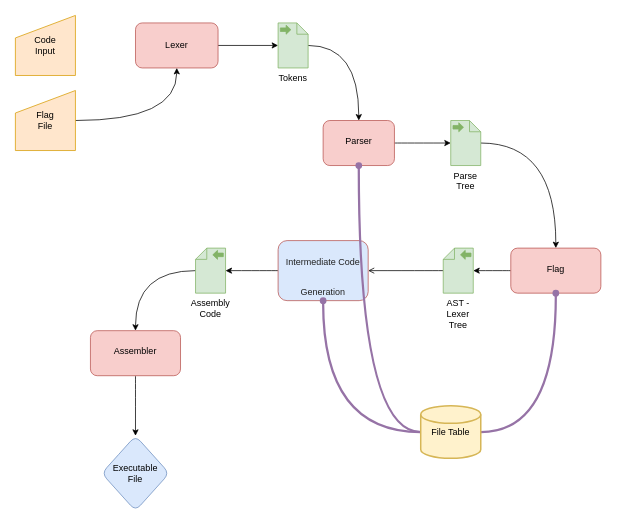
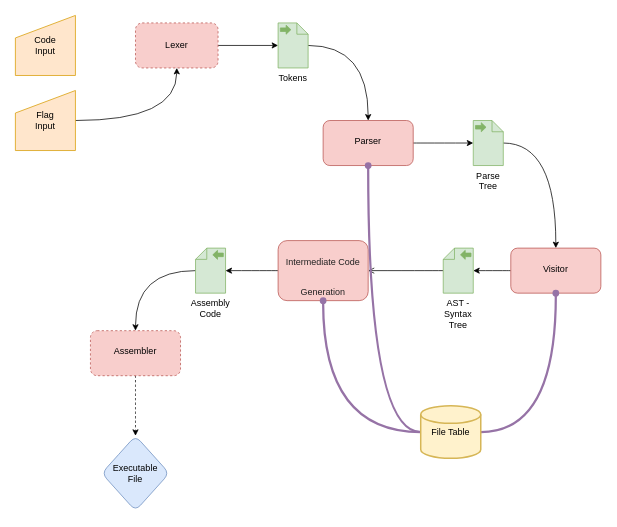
  <mxCell id="0" />
  <mxCell id="1" parent="0" />
  <mxCell id="2" value="Code&lt;br&gt;Input" style="shape=manualInput;whiteSpace=wrap;html=1;fillColor=#ffe6cc;strokeColor=#d79b00;" parent="1" vertex="1"><mxGeometry x="20" y="20" width="80" height="80" as="geometry" /></mxCell>
  <mxCell id="3" value="" style="edgeStyle=orthogonalEdgeStyle;rounded=0;orthogonalLoop=1;jettySize=auto;html=1;entryX=0;entryY=0.5;entryDx=0;entryDy=0;entryPerimeter=0;" parent="1" source="4" target="8" edge="1"><mxGeometry relative="1" as="geometry"><mxPoint x="365" y="60" as="targetPoint" /></mxGeometry></mxCell>
- <mxCell id="4" value="Lexer" style="rounded=1;whiteSpace=wrap;html=1;fillColor=#f8cecc;strokeColor=#b85450;" parent="1" vertex="1"><mxGeometry x="180" y="30" width="110" height="60" as="geometry" /></mxCell>
+ <mxCell id="4" value="Lexer" style="rounded=1;whiteSpace=wrap;html=1;fillColor=#f8cecc;strokeColor=#b85450;dashed=1;" parent="1" vertex="1"><mxGeometry x="180" y="30" width="110" height="60" as="geometry" /></mxCell>
  <mxCell id="5" value="" style="edgeStyle=orthogonalEdgeStyle;rounded=0;orthogonalLoop=1;jettySize=auto;html=1;entryX=0.5;entryY=1;entryDx=0;entryDy=0;curved=1;" parent="1" source="6" target="4" edge="1"><mxGeometry relative="1" as="geometry" /></mxCell>
- <mxCell id="6" value="Flag&lt;br&gt;File" style="shape=manualInput;whiteSpace=wrap;html=1;fillColor=#ffe6cc;strokeColor=#d79b00;" parent="1" vertex="1"><mxGeometry x="20" y="120" width="80" height="80" as="geometry" /></mxCell>
+ <mxCell id="6" value="Flag&lt;br&gt;Input" style="shape=manualInput;whiteSpace=wrap;html=1;fillColor=#ffe6cc;strokeColor=#d79b00;" parent="1" vertex="1"><mxGeometry x="20" y="120" width="80" height="80" as="geometry" /></mxCell>
  <mxCell id="7" value="" style="edgeStyle=orthogonalEdgeStyle;curved=1;rounded=0;orthogonalLoop=1;jettySize=auto;html=1;" parent="1" source="8" target="10" edge="1"><mxGeometry relative="1" as="geometry" /></mxCell>
  <mxCell id="8" value="Tokens" style="shape=mxgraph.bpmn.data;labelPosition=center;verticalLabelPosition=bottom;align=center;verticalAlign=top;whiteSpace=wrap;size=15;html=1;bpmnTransferType=output;fillColor=#d5e8d4;strokeColor=#82b366;" parent="1" vertex="1"><mxGeometry x="370" y="30" width="40" height="60" as="geometry" /></mxCell>
  <mxCell id="9" value="" style="edgeStyle=orthogonalEdgeStyle;curved=1;rounded=0;orthogonalLoop=1;jettySize=auto;html=1;" parent="1" source="10" target="12" edge="1"><mxGeometry relative="1" as="geometry" /></mxCell>
- <mxCell id="10" value="&lt;br&gt;Parser" style="whiteSpace=wrap;html=1;verticalAlign=top;strokeColor=#b85450;fillColor=#f8cecc;rounded=1;glass=0;shadow=0;sketch=0;" parent="1" vertex="1"><mxGeometry x="430" y="160" width="95" height="60" as="geometry" /></mxCell>
+ <mxCell id="10" value="&lt;br&gt;Parser" style="whiteSpace=wrap;html=1;verticalAlign=top;strokeColor=#b85450;fillColor=#f8cecc;rounded=1;glass=0;shadow=0;sketch=0;" parent="1" vertex="1"><mxGeometry x="430" y="160" width="120" height="60" as="geometry" /></mxCell>
  <mxCell id="11" style="edgeStyle=orthogonalEdgeStyle;curved=1;rounded=0;orthogonalLoop=1;jettySize=auto;html=1;entryX=0.5;entryY=0;entryDx=0;entryDy=0;" parent="1" source="12" target="14" edge="1"><mxGeometry relative="1" as="geometry"><mxPoint x="740" y="320" as="targetPoint" /></mxGeometry></mxCell>
- <mxCell id="12" value="Parse Tree" style="shape=mxgraph.bpmn.data;labelPosition=center;verticalLabelPosition=bottom;align=center;verticalAlign=top;whiteSpace=wrap;size=15;html=1;bpmnTransferType=output;fillColor=#d5e8d4;strokeColor=#82b366;" parent="1" vertex="1"><mxGeometry x="600" y="160" width="40" height="60" as="geometry" /></mxCell>
+ <mxCell id="12" value="Parse Tree" style="shape=mxgraph.bpmn.data;labelPosition=center;verticalLabelPosition=bottom;align=center;verticalAlign=top;whiteSpace=wrap;size=15;html=1;bpmnTransferType=output;fillColor=#d5e8d4;strokeColor=#82b366;" parent="1" vertex="1"><mxGeometry x="630" y="160" width="40" height="60" as="geometry" /></mxCell>
  <mxCell id="13" value="" style="edgeStyle=orthogonalEdgeStyle;curved=1;rounded=0;orthogonalLoop=1;jettySize=auto;html=1;" parent="1" source="14" target="16" edge="1"><mxGeometry relative="1" as="geometry" /></mxCell>
- <mxCell id="14" value="&lt;br&gt;Flag" style="whiteSpace=wrap;html=1;verticalAlign=top;strokeColor=#b85450;fillColor=#f8cecc;rounded=1;glass=0;shadow=0;sketch=0;" parent="1" vertex="1"><mxGeometry x="680" y="330" width="120" height="60" as="geometry" /></mxCell>
+ <mxCell id="14" value="&lt;br&gt;Visitor" style="whiteSpace=wrap;html=1;verticalAlign=top;strokeColor=#b85450;fillColor=#f8cecc;rounded=1;glass=0;shadow=0;sketch=0;" parent="1" vertex="1"><mxGeometry x="680" y="330" width="120" height="60" as="geometry" /></mxCell>
  <mxCell id="15" style="edgeStyle=orthogonalEdgeStyle;curved=1;rounded=0;orthogonalLoop=1;jettySize=auto;html=1;entryX=1;entryY=0.5;entryDx=0;entryDy=0;endArrow=open;" parent="1" source="16" target="18" edge="1"><mxGeometry relative="1" as="geometry" /></mxCell>
- <mxCell id="16" value="AST - Lexer Tree" style="shape=mxgraph.bpmn.data;labelPosition=center;verticalLabelPosition=bottom;align=center;verticalAlign=top;whiteSpace=wrap;size=15;html=1;bpmnTransferType=output;fillColor=#d5e8d4;strokeColor=#82b366;direction=east;flipH=1;" parent="1" vertex="1"><mxGeometry x="590" y="330" width="40" height="60" as="geometry" /></mxCell>
+ <mxCell id="16" value="AST - Syntax Tree" style="shape=mxgraph.bpmn.data;labelPosition=center;verticalLabelPosition=bottom;align=center;verticalAlign=top;whiteSpace=wrap;size=15;html=1;bpmnTransferType=output;fillColor=#d5e8d4;strokeColor=#82b366;direction=east;flipH=1;" parent="1" vertex="1"><mxGeometry x="590" y="330" width="40" height="60" as="geometry" /></mxCell>
  <mxCell id="17" value="" style="edgeStyle=orthogonalEdgeStyle;curved=1;rounded=0;orthogonalLoop=1;jettySize=auto;html=1;" parent="1" source="18" target="20" edge="1"><mxGeometry relative="1" as="geometry" /></mxCell>
- <mxCell id="18" value="&lt;h2 style=&quot;box-sizing: inherit ; padding: 0px ; margin: 0px 0px 0.5em ; line-height: 40px ; color: rgb(34 , 34 , 34)&quot;&gt;&lt;span style=&quot;font-size: 12px ; font-weight: normal ; line-height: 123%&quot;&gt;Intermediate Code Generation&lt;/span&gt;&lt;br&gt;&lt;/h2&gt;" style="whiteSpace=wrap;html=1;verticalAlign=top;strokeColor=#b85450;fillColor=#dae8fc;rounded=1;glass=0;shadow=0;sketch=0;" parent="1" vertex="1"><mxGeometry x="370" y="320" width="120" height="80" as="geometry" /></mxCell>
+ <mxCell id="18" value="&lt;h2 style=&quot;box-sizing: inherit ; padding: 0px ; margin: 0px 0px 0.5em ; line-height: 40px ; color: rgb(34 , 34 , 34)&quot;&gt;&lt;span style=&quot;font-size: 12px ; font-weight: normal ; line-height: 123%&quot;&gt;Intermediate Code Generation&lt;/span&gt;&lt;br&gt;&lt;/h2&gt;" style="whiteSpace=wrap;html=1;verticalAlign=top;strokeColor=#b85450;fillColor=#f8cecc;rounded=1;glass=0;shadow=0;sketch=0;" parent="1" vertex="1"><mxGeometry x="370" y="320" width="120" height="80" as="geometry" /></mxCell>
  <mxCell id="19" style="edgeStyle=orthogonalEdgeStyle;curved=1;rounded=0;orthogonalLoop=1;jettySize=auto;html=1;" parent="1" source="20" target="26" edge="1"><mxGeometry relative="1" as="geometry" /></mxCell>
  <mxCell id="20" value="Assembly Code" style="shape=mxgraph.bpmn.data;labelPosition=center;verticalLabelPosition=bottom;align=center;verticalAlign=top;whiteSpace=wrap;size=15;html=1;bpmnTransferType=output;fillColor=#d5e8d4;strokeColor=#82b366;direction=east;flipH=1;" parent="1" vertex="1"><mxGeometry x="260" y="330" width="40" height="60" as="geometry" /></mxCell>
  <mxCell id="21" style="edgeStyle=orthogonalEdgeStyle;rounded=0;orthogonalLoop=1;jettySize=auto;html=1;entryX=0.5;entryY=1;entryDx=0;entryDy=0;fillColor=#e1d5e7;strokeColor=#9673a6;curved=1;strokeWidth=3;endArrow=oval;endFill=1;" parent="1" source="24" target="18" edge="1"><mxGeometry relative="1" as="geometry" /></mxCell>
  <mxCell id="22" style="edgeStyle=orthogonalEdgeStyle;rounded=0;orthogonalLoop=1;jettySize=auto;html=1;entryX=0.5;entryY=1;entryDx=0;entryDy=0;fillColor=#e1d5e7;strokeColor=#9673a6;curved=1;strokeWidth=3;endArrow=oval;endFill=1;" parent="1" source="24" target="14" edge="1"><mxGeometry relative="1" as="geometry" /></mxCell>
  <mxCell id="23" style="edgeStyle=orthogonalEdgeStyle;rounded=0;orthogonalLoop=1;jettySize=auto;html=1;entryX=0.5;entryY=1;entryDx=0;entryDy=0;fillColor=#e1d5e7;strokeColor=#9673a6;curved=1;strokeWidth=3;endArrow=oval;endFill=1;" parent="1" source="24" target="10" edge="1"><mxGeometry relative="1" as="geometry" /></mxCell>
  <mxCell id="24" value="File Table" style="strokeWidth=2;html=1;shape=mxgraph.flowchart.database;whiteSpace=wrap;rounded=1;shadow=0;glass=0;sketch=0;fillColor=#fff2cc;strokeColor=#d6b656;" parent="1" vertex="1"><mxGeometry x="560" y="540" width="80" height="70" as="geometry" /></mxCell>
- <mxCell id="25" value="" style="edgeStyle=orthogonalEdgeStyle;curved=1;rounded=0;orthogonalLoop=1;jettySize=auto;html=1;" parent="1" source="26" target="27" edge="1"><mxGeometry relative="1" as="geometry" /></mxCell>
- <mxCell id="26" value="&lt;br&gt;Assembler" style="whiteSpace=wrap;html=1;verticalAlign=top;strokeColor=#b85450;fillColor=#f8cecc;rounded=1;glass=0;shadow=0;sketch=0;" parent="1" vertex="1"><mxGeometry x="120" y="440" width="120" height="60" as="geometry" /></mxCell>
+ <mxCell id="25" value="" style="edgeStyle=orthogonalEdgeStyle;curved=1;rounded=0;orthogonalLoop=1;jettySize=auto;html=1;dashed=1;" parent="1" source="26" target="27" edge="1"><mxGeometry relative="1" as="geometry" /></mxCell>
+ <mxCell id="26" value="&lt;br&gt;Assembler" style="whiteSpace=wrap;html=1;verticalAlign=top;strokeColor=#b85450;fillColor=#f8cecc;rounded=1;glass=0;shadow=0;sketch=0;dashed=1;" parent="1" vertex="1"><mxGeometry x="120" y="440" width="120" height="60" as="geometry" /></mxCell>
  <mxCell id="27" value="Executable&lt;br&gt;File" style="rhombus;whiteSpace=wrap;html=1;rounded=1;shadow=0;glass=0;sketch=0;fillColor=#dae8fc;strokeColor=#6c8ebf;" parent="1" vertex="1"><mxGeometry x="135" y="580" width="90" height="100" as="geometry" /></mxCell>
